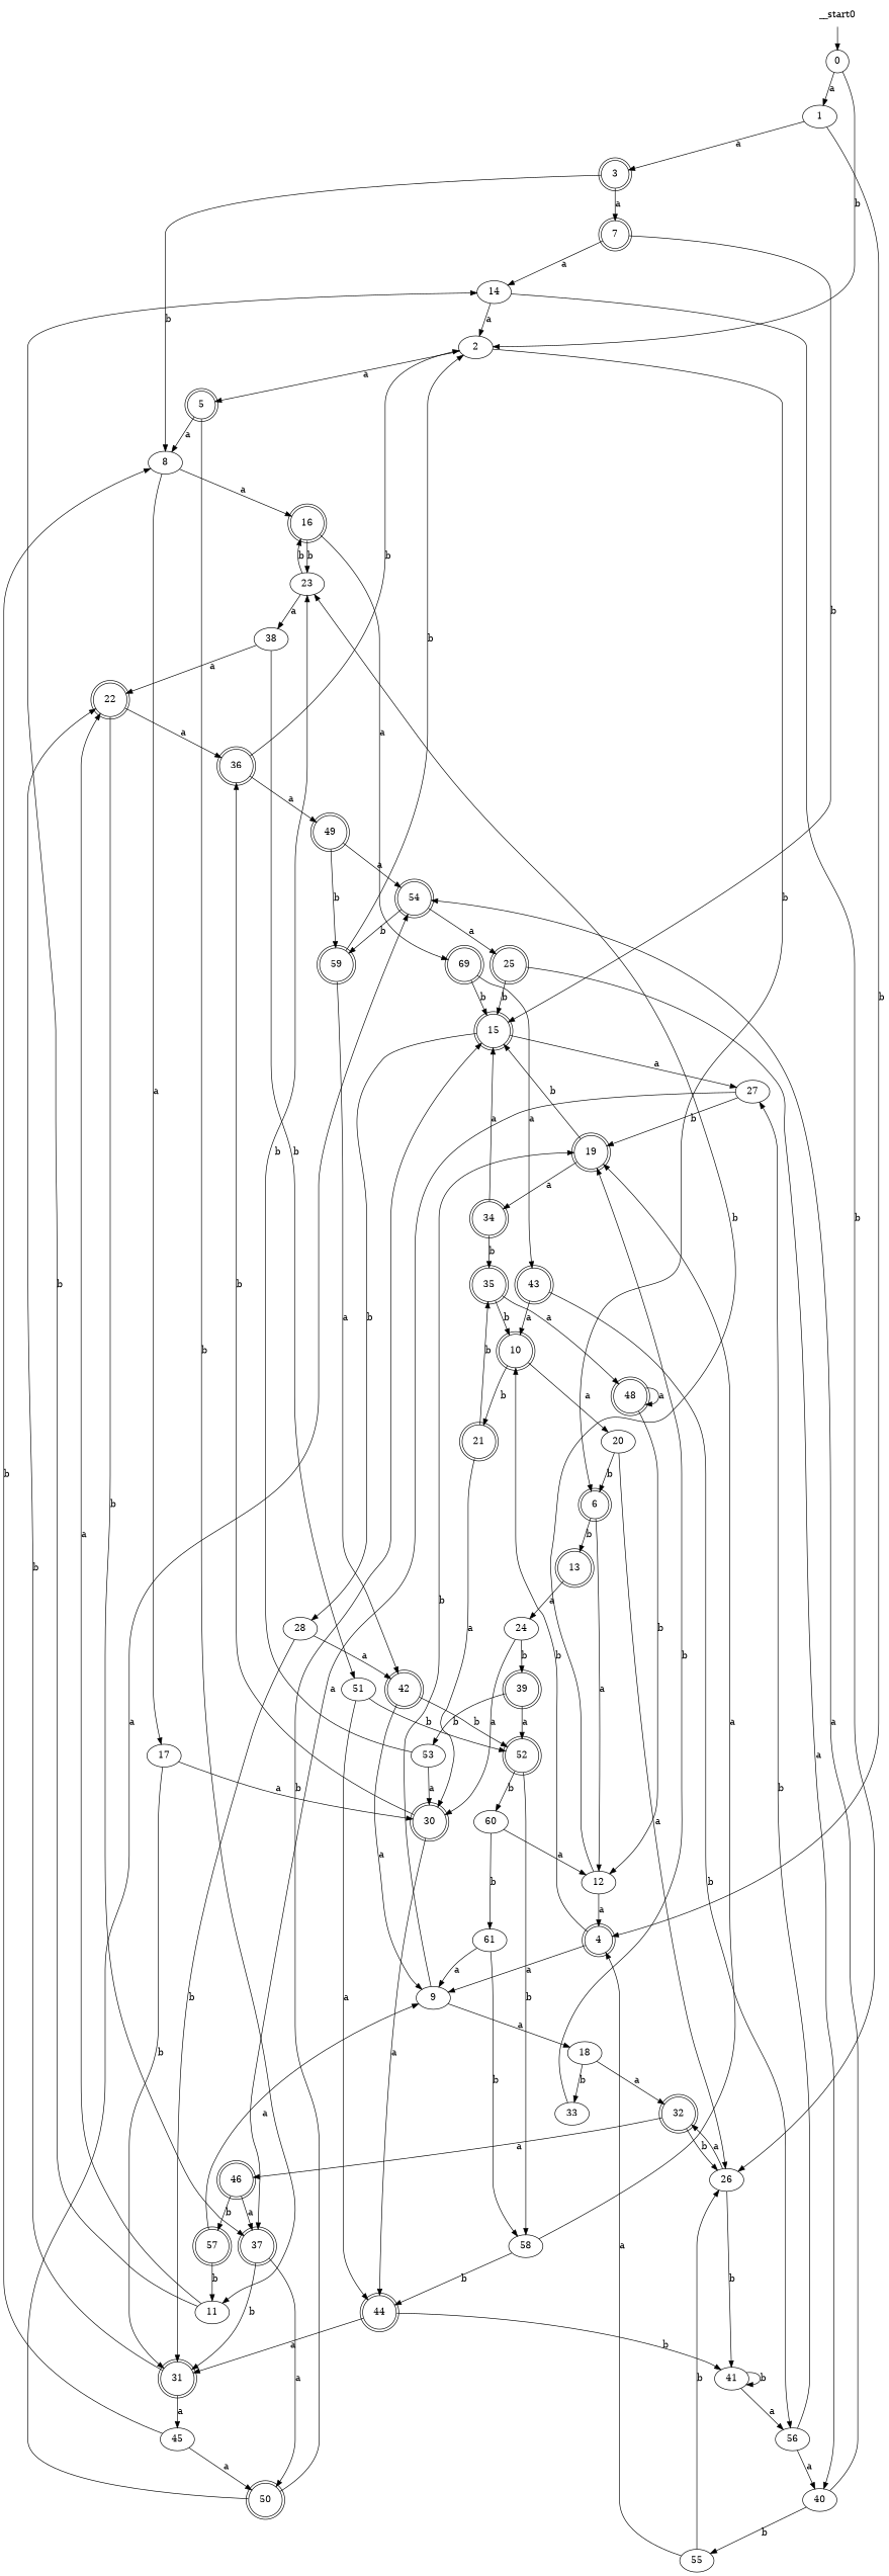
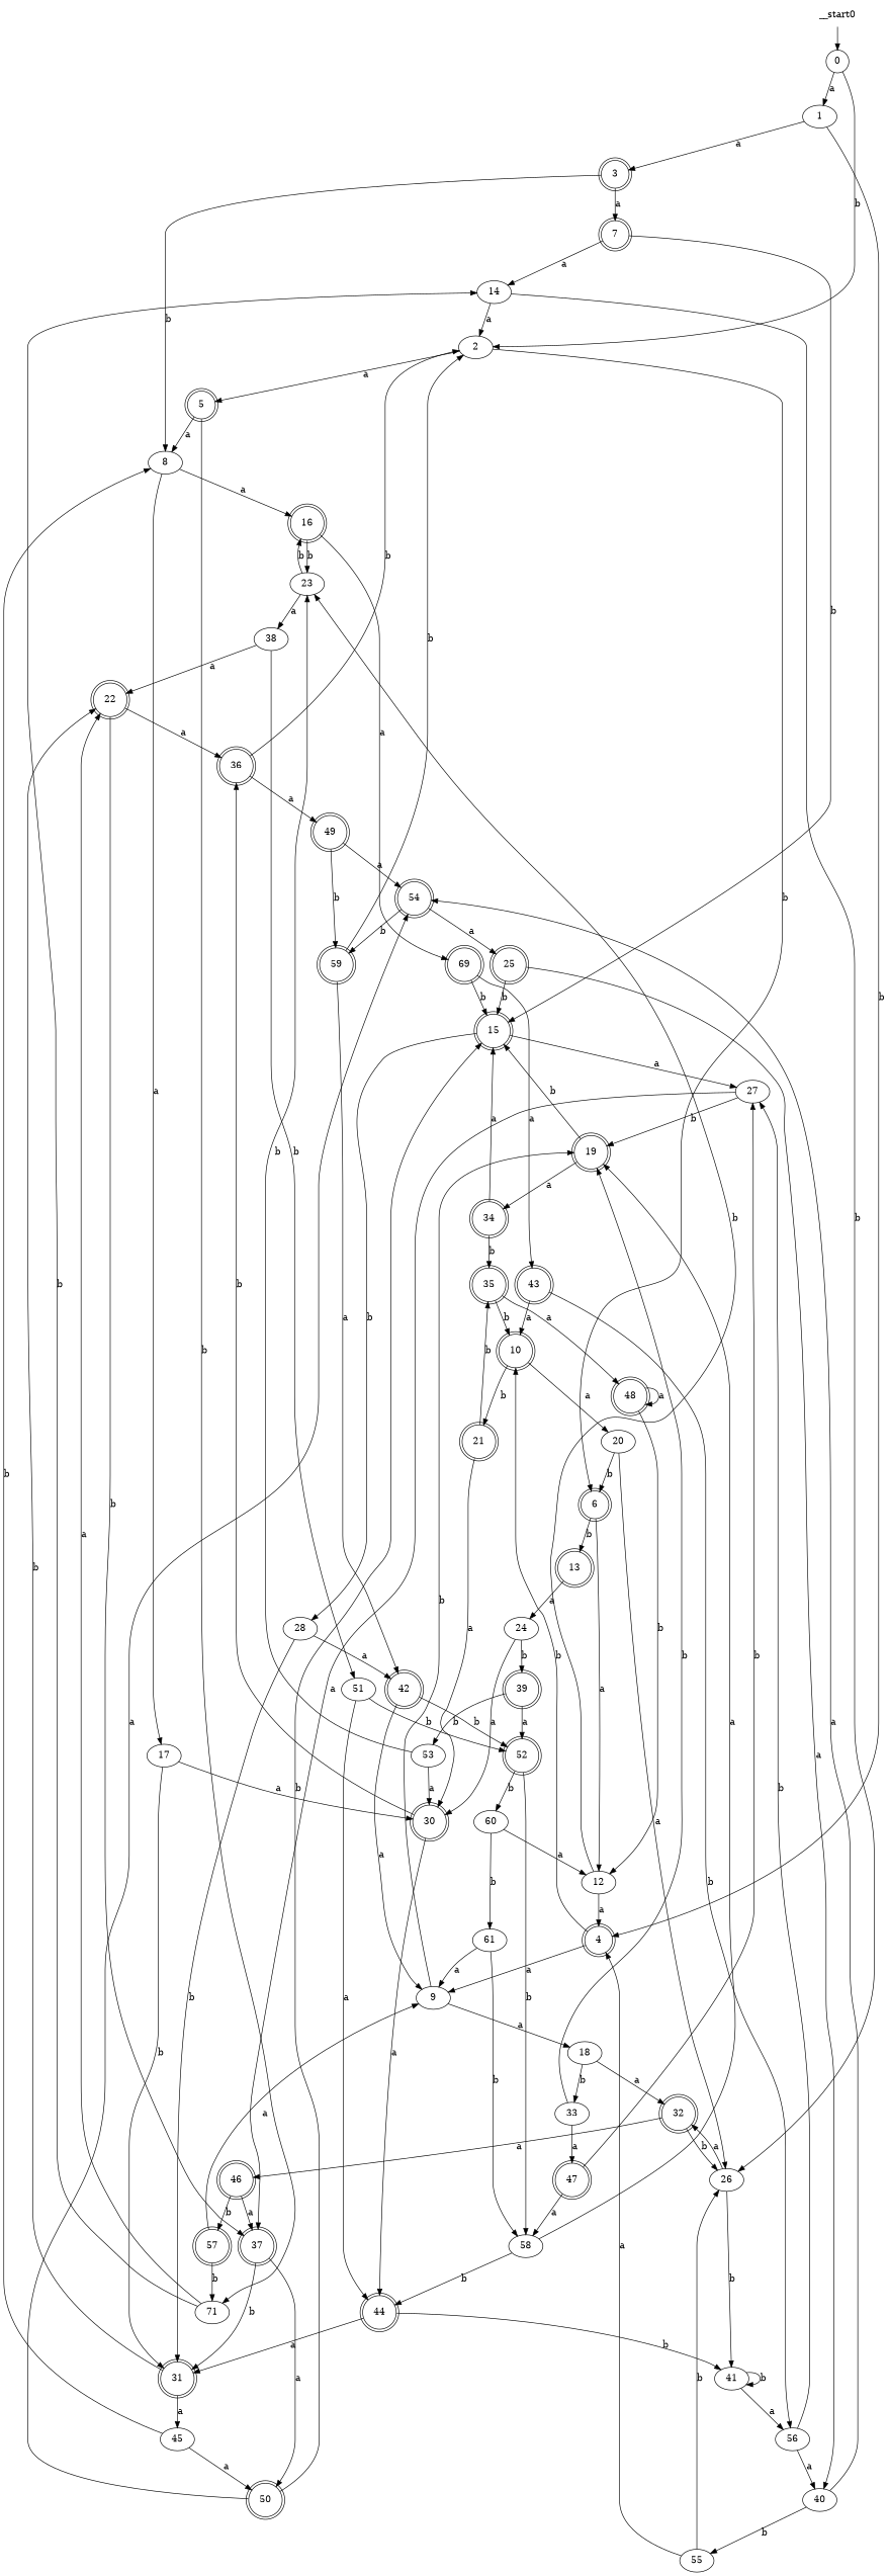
  digraph {
    node [shape=doublecircle]
    __start0 [shape=none]
    0 [shape=circle]
    1 [shape=""]
    2 [shape=""]
    3
    4
    5
    6
    7
    8 [shape=""]
    9 [shape=""]
    10
-   11 [shape=""]
+   11 [label=71 shape=""]
    12 [shape=""]
    13
    14 [shape=""]
    15
    16
    17 [shape=""]
    18 [shape=""]
    19
    20 [shape=""]
    21
    22
    23 [shape=""]
    24 [shape=""]
    26 [shape=""]
    27 [shape=""]
    28 [shape=""]
    n30 [label=69]
    30
    31
    32
    33 [shape=""]
    34
    35
    36
    37
    38 [shape=""]
    39
    25
    40 [shape=""]
    41 [shape=""]
    42
    43
    44
    45 [shape=""]
    46
+   47
    48
    49
    50
    51 [shape=""]
    52
    53 [shape=""]
    54
    55 [shape=""]
    56 [shape=""]
    57
    58 [shape=""]
    59
    60 [shape=""]
    61 [shape=""]
    __start0 -> 0
    0 -> 1 [label=a]
    0 -> 2 [label=b]
    1 -> 3 [label=a]
    1 -> 4 [label=b]
    2 -> 5 [label=a]
    2 -> 6 [label=b]
    3 -> 7 [label=a]
    3 -> 8 [label=b]
    4 -> 9 [label=a]
    4 -> 10 [label=b]
    5 -> 8 [label=a]
    5 -> 11 [label=b]
    6 -> 12 [label=a]
    6 -> 13 [label=b]
    7 -> 14 [label=a]
    7 -> 15 [label=b]
    8 -> 16 [label=a]
    8 -> 17 [label=a]
    9 -> 18 [label=a]
    9 -> 19 [label=b]
    10 -> 20 [label=a]
    10 -> 21 [label=b]
    11 -> 14 [label=b]
    11 -> 22 [label=a]
    12 -> 4 [label=a]
    12 -> 23 [label=b]
    13 -> 24 [label=a]
    14 -> 2 [label=a]
    14 -> 26 [label=b]
    15 -> 27 [label=a]
    15 -> 28 [label=b]
    16 -> 23 [label=b]
    16 -> n30 [label=a]
    17 -> 30 [label=a]
    17 -> 31 [label=b]
    18 -> 32 [label=a]
    18 -> 33 [label=b]
    19 -> 15 [label=b]
    19 -> 34 [label=a]
    20 -> 6 [label=b]
    20 -> 26 [label=a]
    21 -> 30 [label=a]
    21 -> 35 [label=b]
    22 -> 36 [label=a]
    22 -> 37 [label=b]
    23 -> 16 [label=b]
    23 -> 38 [label=a]
    24 -> 30 [label=a]
    24 -> 39 [label=b]
    26 -> 32 [label=a]
    26 -> 41 [label=b]
    27 -> 19 [label=b]
    27 -> 37 [label=a]
    28 -> 31 [label=b]
    28 -> 42 [label=a]
    n30 -> 15 [label=b]
    n30 -> 43 [label=a]
    30 -> 36 [label=b]
    30 -> 44 [label=a]
    31 -> 22 [label=b]
    31 -> 45 [label=a]
    32 -> 26 [label=b]
    32 -> 46 [label=a]
    33 -> 19 [label=b]
+   33 -> 47 [label=a]
    34 -> 15 [label=a]
    34 -> 35 [label=b]
    35 -> 10 [label=b]
    35 -> 48 [label=a]
    36 -> 2 [label=b]
    36 -> 49 [label=a]
    37 -> 31 [label=b]
    37 -> 50 [label=a]
    38 -> 22 [label=a]
    38 -> 51 [label=b]
    39 -> 52 [label=a]
    39 -> 53 [label=b]
    25 -> 15 [label=b]
    25 -> 40 [label=a]
    40 -> 54 [label=a]
    40 -> 55 [label=b]
    41 -> 41 [label=b]
    41 -> 56 [label=a]
    42 -> 9 [label=a]
    42 -> 52 [label=b]
    43 -> 10 [label=a]
    43 -> 56 [label=b]
    44 -> 31 [label=a]
    44 -> 41 [label=b]
    45 -> 8 [label=b]
    45 -> 50 [label=a]
    46 -> 37 [label=a]
    46 -> 57 [label=b]
+   47 -> 27 [label=b]
+   47 -> 58 [label=a]
    48 -> 12 [label=b]
    48 -> 48 [label=a]
    49 -> 54 [label=a]
    49 -> 59 [label=b]
    50 -> 15 [label=b]
    50 -> 54 [label=a]
    51 -> 44 [label=a]
    51 -> 52 [label=b]
    52 -> 58 [label=b]
    52 -> 60 [label=b]
    53 -> 23 [label=b]
    53 -> 30 [label=a]
    54 -> 25 [label=a]
    54 -> 59 [label=b]
    55 -> 4 [label=a]
    55 -> 26 [label=b]
    56 -> 27 [label=b]
    56 -> 40 [label=a]
    57 -> 9 [label=a]
    57 -> 11 [label=b]
    58 -> 19 [label=a]
    58 -> 44 [label=b]
    59 -> 2 [label=b]
    59 -> 42 [label=a]
    60 -> 12 [label=a]
    60 -> 61 [label=b]
    61 -> 9 [label=a]
    61 -> 58 [label=b]
  }
